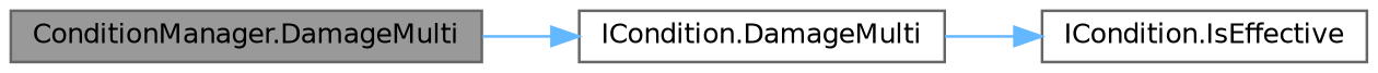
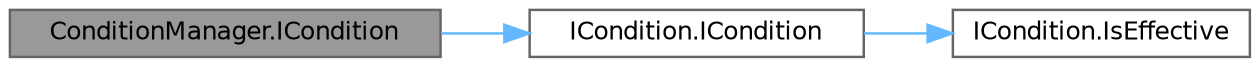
  digraph {
    rankdir=LR
    node [color=grey40 fillcolor=white fontname=Helvetica fontsize=10 shape=box style=filled]
    edge [color=steelblue1 fontname=Helvetica fontsize=10 labelfontname=Helvetica labelfontsize=10 style=solid]
-   n1 [color=gray40 fillcolor=grey60 fontcolor=black height=0.2 label="ConditionManager.DamageMulti" width=0.4]
-   n2 [height=0.2 label="ICondition.DamageMulti" width=0.4]
+   n1 [color=gray40 fillcolor=grey60 fontcolor=black height=0.2 label="ConditionManager.ICondition" width=0.4]
+   n2 [height=0.2 label="ICondition.ICondition" width=0.4]
    n3 [height=0.2 label="ICondition.IsEffective" width=0.4]
    n1 -> n2
    n2 -> n3
  }
